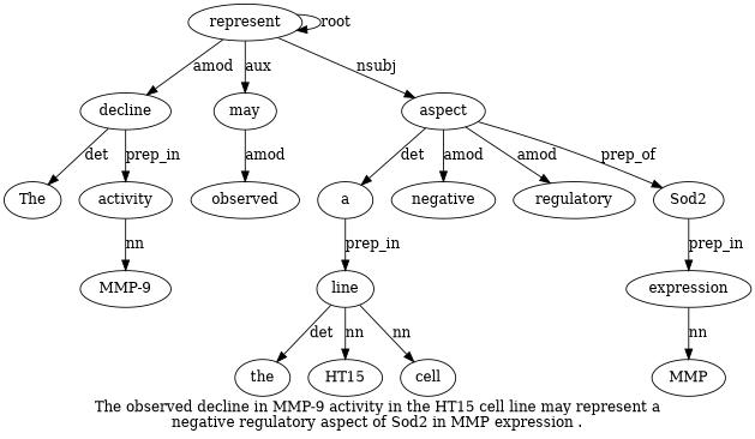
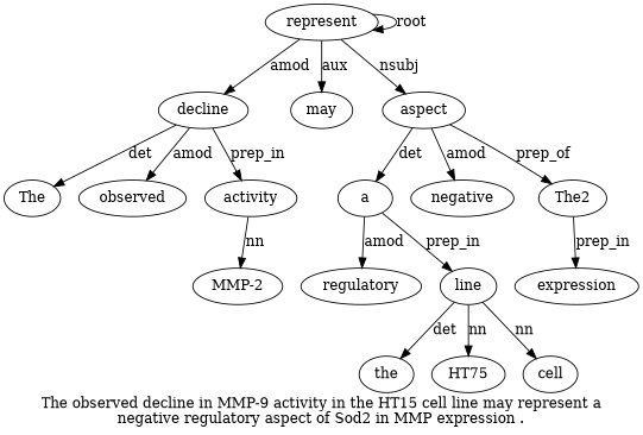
  digraph {
    fontname="DejaVu Serif"
    label="The observed decline in MMP-9 activity in the HT15 cell line may represent a\nnegative regulatory aspect of Sod2 in MMP expression ."
    node [fillcolor=white fontname="DejaVu Serif" style=filled]
    edge [fontname="DejaVu Serif"]
    n1 [label=decline]
    n2 [label=The]
    n3 [label=observed]
    n4 [label=activity]
-   n5 [label="MMP-9"]
+   n5 [label="MMP-2"]
    n6 [label=represent]
    n7 [label=may]
    n8 [label=aspect]
    n9 [label=a]
    n10 [label=negative]
    n11 [label=regulatory]
-   n12 [label=Sod2]
+   n12 [label=The2]
    n13 [label=line]
    n14 [label=the]
-   n15 [label=HT15]
+   n15 [label=HT75]
    n16 [label=cell]
    n17 [label=expression]
-   n18 [label=MMP]
    n1 -> n2 [label=det]
-   n7 -> n3 [label=amod]
+   n1 -> n3 [label=amod]
    n1 -> n4 [label=prep_in]
    n4 -> n5 [label=nn]
    n6 -> n1 [label=amod]
    n6 -> n6 [label=root]
    n6 -> n7 [label=aux]
    n6 -> n8 [label=nsubj]
    n8 -> n9 [label=det]
    n8 -> n10 [label=amod]
-   n8 -> n11 [label=amod]
+   n9 -> n11 [label=amod]
    n8 -> n12 [label=prep_of]
    n9 -> n13 [label=prep_in]
    n12 -> n17 [label=prep_in]
    n13 -> n14 [label=det]
    n13 -> n15 [label=nn]
    n13 -> n16 [label=nn]
-   n17 -> n18 [label=nn]
  }
